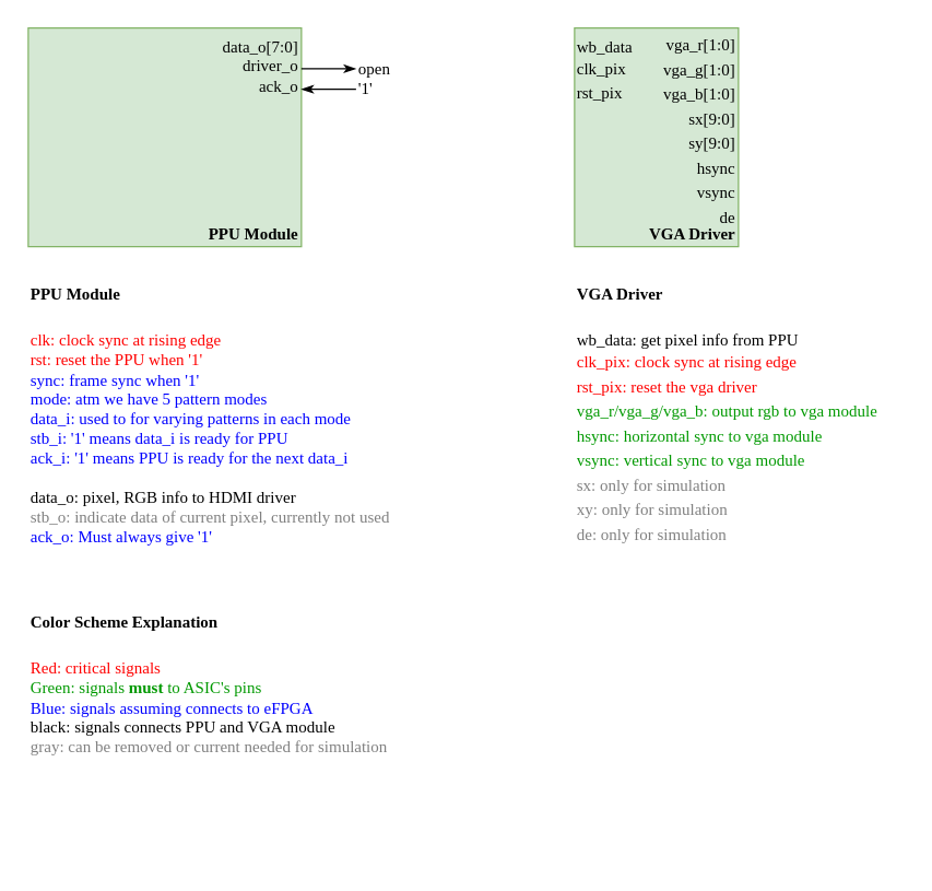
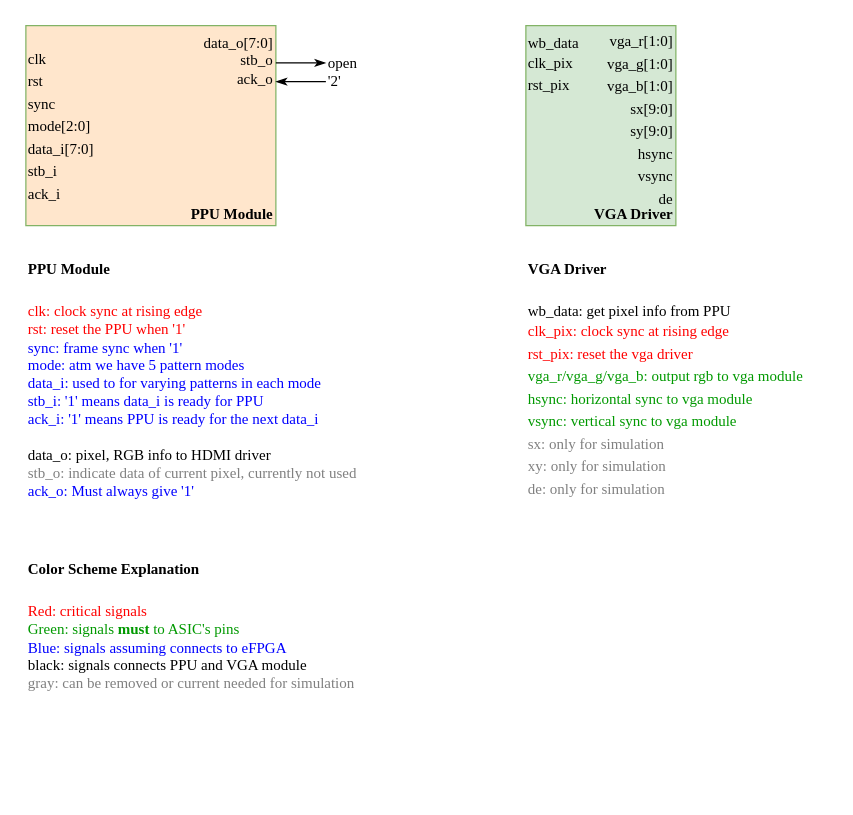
  <mxCell id="0" />
  <mxCell id="1" parent="0" />
- <mxCell id="2" value="&lt;span style=&quot;font-weight: 700;&quot;&gt;PPU Module&lt;/span&gt;" style="rounded=0;whiteSpace=wrap;html=1;fillColor=#d5e8d4;strokeColor=#82b366;align=right;verticalAlign=bottom;fontFamily=Times New Roman;" vertex="1" parent="1"><mxGeometry x="20" y="20" width="200" height="160" as="geometry" /></mxCell>
+ <mxCell id="2" value="&lt;span style=&quot;font-weight: 700;&quot;&gt;PPU Module&lt;/span&gt;" style="rounded=0;whiteSpace=wrap;html=1;fillColor=#ffe6cc;strokeColor=#82b366;align=right;verticalAlign=bottom;fontFamily=Times New Roman;" vertex="1" parent="1"><mxGeometry x="20" y="20" width="200" height="160" as="geometry" /></mxCell>
+ <mxCell id="3" value="&lt;div style=&quot;font-weight: normal; font-size: 12px; line-height: 18px; white-space: pre;&quot;&gt;&lt;div&gt;&lt;span style=&quot;&quot;&gt;clk&lt;/span&gt;&lt;/div&gt;&lt;div&gt;rst&lt;/div&gt;&lt;div&gt;sync&lt;/div&gt;&lt;div&gt;mode[2:0]&lt;/div&gt;&lt;div&gt;data_i&lt;span style=&quot;background-color: initial;&quot;&gt;[7:0]&lt;/span&gt;&lt;/div&gt;&lt;div&gt;stb_i&lt;/div&gt;&lt;div&gt;ack_i&lt;/div&gt;&lt;/div&gt;" style="text;whiteSpace=wrap;html=1;fontColor=default;labelBackgroundColor=none;align=left;verticalAlign=middle;fontFamily=Times New Roman;" vertex="1" parent="1"><mxGeometry x="20" y="20" width="110" height="160" as="geometry" /></mxCell>
  <mxCell id="4" value="&lt;span style=&quot;font-weight: 700;&quot;&gt;VGA Driver&lt;/span&gt;" style="rounded=0;whiteSpace=wrap;html=1;fillColor=#d5e8d4;strokeColor=#82b366;verticalAlign=bottom;align=right;fontFamily=Times New Roman;" vertex="1" parent="1"><mxGeometry x="420" y="20" width="120" height="160" as="geometry" /></mxCell>
- <mxCell id="5" value="&lt;div style=&quot;forced-color-adjust: none; font-size: 12px; font-style: normal; font-variant-ligatures: normal; font-variant-caps: normal; font-weight: 400; letter-spacing: normal; orphans: 2; text-indent: 0px; text-transform: none; widows: 2; word-spacing: 0px; -webkit-text-stroke-width: 0px; white-space: pre; text-decoration-thickness: initial; text-decoration-style: initial; text-decoration-color: initial;&quot;&gt;data_o&lt;span style=&quot;forced-color-adjust: none;&quot;&gt;[7:0]&lt;/span&gt;&lt;/div&gt;&lt;div style=&quot;forced-color-adjust: none; font-size: 12px; font-style: normal; font-variant-ligatures: normal; font-variant-caps: normal; font-weight: 400; letter-spacing: normal; orphans: 2; text-indent: 0px; text-transform: none; widows: 2; word-spacing: 0px; -webkit-text-stroke-width: 0px; white-space: pre; text-decoration-thickness: initial; text-decoration-style: initial; text-decoration-color: initial;&quot;&gt;driver_o&lt;/div&gt;&lt;div style=&quot;forced-color-adjust: none; font-size: 12px; font-style: normal; font-variant-ligatures: normal; font-variant-caps: normal; font-weight: 400; letter-spacing: normal; orphans: 2; text-indent: 0px; text-transform: none; widows: 2; word-spacing: 0px; -webkit-text-stroke-width: 0px; white-space: pre; text-decoration-thickness: initial; text-decoration-style: initial; text-decoration-color: initial;&quot;&gt;ack_o&lt;/div&gt;" style="text;whiteSpace=wrap;html=1;align=right;fontColor=default;labelBackgroundColor=none;verticalAlign=top;fontFamily=Times New Roman;" vertex="1" parent="1"><mxGeometry x="130" y="20" width="90" height="60" as="geometry" /></mxCell>
+ <mxCell id="5" value="&lt;div style=&quot;forced-color-adjust: none; font-size: 12px; font-style: normal; font-variant-ligatures: normal; font-variant-caps: normal; font-weight: 400; letter-spacing: normal; orphans: 2; text-indent: 0px; text-transform: none; widows: 2; word-spacing: 0px; -webkit-text-stroke-width: 0px; white-space: pre; text-decoration-thickness: initial; text-decoration-style: initial; text-decoration-color: initial;&quot;&gt;data_o&lt;span style=&quot;forced-color-adjust: none;&quot;&gt;[7:0]&lt;/span&gt;&lt;/div&gt;&lt;div style=&quot;forced-color-adjust: none; font-size: 12px; font-style: normal; font-variant-ligatures: normal; font-variant-caps: normal; font-weight: 400; letter-spacing: normal; orphans: 2; text-indent: 0px; text-transform: none; widows: 2; word-spacing: 0px; -webkit-text-stroke-width: 0px; white-space: pre; text-decoration-thickness: initial; text-decoration-style: initial; text-decoration-color: initial;&quot;&gt;stb_o&lt;/div&gt;&lt;div style=&quot;forced-color-adjust: none; font-size: 12px; font-style: normal; font-variant-ligatures: normal; font-variant-caps: normal; font-weight: 400; letter-spacing: normal; orphans: 2; text-indent: 0px; text-transform: none; widows: 2; word-spacing: 0px; -webkit-text-stroke-width: 0px; white-space: pre; text-decoration-thickness: initial; text-decoration-style: initial; text-decoration-color: initial;&quot;&gt;ack_o&lt;/div&gt;" style="text;whiteSpace=wrap;html=1;align=right;fontColor=default;labelBackgroundColor=none;verticalAlign=top;fontFamily=Times New Roman;" vertex="1" parent="1"><mxGeometry x="130" y="20" width="90" height="60" as="geometry" /></mxCell>
  <mxCell id="6" value="" style="endArrow=classicThin;html=1;rounded=0;endFill=1;fontFamily=Times New Roman;" edge="1" parent="1"><mxGeometry width="50" height="50" relative="1" as="geometry"><mxPoint x="220" y="49.8" as="sourcePoint" /><mxPoint x="260" y="49.8" as="targetPoint" /></mxGeometry></mxCell>
  <mxCell id="7" value="" style="endArrow=none;html=1;rounded=0;endFill=0;startArrow=classicThin;startFill=1;fontFamily=Times New Roman;" edge="1" parent="1"><mxGeometry width="50" height="50" relative="1" as="geometry"><mxPoint x="220" y="64.8" as="sourcePoint" /><mxPoint x="260" y="64.8" as="targetPoint" /></mxGeometry></mxCell>
  <mxCell id="8" value="&lt;h1 style=&quot;margin-top: 0px;&quot;&gt;&lt;span style=&quot;background-color: initial; font-size: 12px;&quot;&gt;VGA Driver&lt;/span&gt;&lt;/h1&gt;&lt;div&gt;&lt;div style=&quot;white-space: pre;&quot;&gt;&lt;span style=&quot;background-color: initial;&quot;&gt;wb_data: get pixel info from PPU&lt;/span&gt;&lt;br&gt;&lt;/div&gt;&lt;div style=&quot;white-space: pre;&quot;&gt;&lt;div style=&quot;line-height: 18px;&quot;&gt;&lt;font color=&quot;#ff0000&quot;&gt;clk_pix: &lt;span style=&quot;white-space: normal; background-color: initial;&quot;&gt;clock sync at rising edge&lt;/span&gt;&lt;/font&gt;&lt;/div&gt;&lt;div style=&quot;line-height: 18px;&quot;&gt;&lt;div style=&quot;line-height: 18px;&quot;&gt;&lt;font color=&quot;#ff0000&quot;&gt;rst_pix: &lt;span style=&quot;white-space: normal; background-color: initial;&quot;&gt;reset the vga driver&lt;/span&gt;&lt;/font&gt;&lt;/div&gt;&lt;div style=&quot;line-height: 18px;&quot;&gt;&lt;div style=&quot;line-height: 18px;&quot;&gt;&lt;font color=&quot;#009900&quot;&gt;&lt;span style=&quot;background-color: initial;&quot;&gt;vga_r/&lt;/span&gt;&lt;span style=&quot;background-color: initial;&quot;&gt;vga_g/&lt;/span&gt;&lt;span style=&quot;background-color: initial;&quot;&gt;vga_b&lt;/span&gt;&lt;span style=&quot;background-color: initial;&quot;&gt;: output rgb to vga module&lt;/span&gt;&lt;/font&gt;&lt;/div&gt;&lt;div style=&quot;line-height: 18px;&quot;&gt;&lt;font color=&quot;#009900&quot;&gt;hsync: horizontal sync &lt;span style=&quot;background-color: initial;&quot;&gt;to vga module&lt;/span&gt;&lt;/font&gt;&lt;/div&gt;&lt;div style=&quot;line-height: 18px;&quot;&gt;&lt;font color=&quot;#009900&quot;&gt;vsync: vertical sync &lt;span style=&quot;background-color: initial;&quot;&gt;to vga module&lt;/span&gt;&lt;/font&gt;&lt;/div&gt;&lt;div style=&quot;line-height: 18px;&quot;&gt;&lt;div style=&quot;line-height: 18px;&quot;&gt;&lt;div style=&quot;line-height: 18px;&quot;&gt;&lt;div style=&quot;line-height: 18px;&quot;&gt;&lt;div style=&quot;line-height: 18px;&quot;&gt;&lt;div style=&quot;line-height: 18px;&quot;&gt;&lt;font color=&quot;#808080&quot;&gt;sx: only for simulation&lt;/font&gt;&lt;/div&gt;&lt;div style=&quot;line-height: 18px;&quot;&gt;&lt;font color=&quot;#808080&quot;&gt;xy&lt;span style=&quot;background-color: initial;&quot;&gt;: only for simulation&lt;/span&gt;&lt;/font&gt;&lt;/div&gt;&lt;div style=&quot;line-height: 18px;&quot;&gt;&lt;font color=&quot;#808080&quot;&gt;de&lt;span style=&quot;background-color: initial;&quot;&gt;: only for simulation&lt;/span&gt;&lt;/font&gt;&lt;/div&gt;&lt;/div&gt;&lt;/div&gt;&lt;/div&gt;&lt;/div&gt;&lt;/div&gt;&lt;/div&gt;&lt;/div&gt;&lt;/div&gt;&lt;/div&gt;" style="text;html=1;whiteSpace=wrap;overflow=hidden;rounded=0;fontFamily=Times New Roman;align=left;" vertex="1" parent="1"><mxGeometry x="420" y="190" width="240" height="230" as="geometry" /></mxCell>
  <mxCell id="9" value="&lt;h1 style=&quot;margin-top: 0px;&quot;&gt;&lt;font style=&quot;font-size: 12px;&quot;&gt;PPU Module&lt;/font&gt;&lt;/h1&gt;&lt;div&gt;&lt;font color=&quot;#ff0000&quot;&gt;clk: clock sync at rising edge&lt;/font&gt;&lt;/div&gt;&lt;div&gt;&lt;font color=&quot;#ff0000&quot;&gt;rst: reset the PPU when '1'&lt;/font&gt;&lt;/div&gt;&lt;div&gt;&lt;font color=&quot;#0000ff&quot;&gt;sync: frame sync when '1'&lt;/font&gt;&lt;/div&gt;&lt;div&gt;&lt;font color=&quot;#0000ff&quot;&gt;mode: atm we have 5 pattern modes&lt;/font&gt;&lt;/div&gt;&lt;div&gt;&lt;font color=&quot;#0000ff&quot;&gt;&lt;span style=&quot;white-space: pre;&quot;&gt;data_i: used to for varying patterns in each mode&lt;/span&gt;&lt;br&gt;&lt;/font&gt;&lt;/div&gt;&lt;div&gt;&lt;font color=&quot;#0000ff&quot;&gt;&lt;span style=&quot;white-space: pre;&quot;&gt;stb_i: '1' means data_i is ready for PPU&lt;/span&gt;&lt;/font&gt;&lt;/div&gt;&lt;div&gt;&lt;font color=&quot;#0000ff&quot;&gt;&lt;span style=&quot;white-space: pre;&quot;&gt;ack_i: '1' means PPU is ready for the next data_i&lt;/span&gt;&lt;/font&gt;&lt;/div&gt;&lt;div&gt;&lt;font&gt;&lt;span style=&quot;white-space: pre;&quot;&gt;&lt;br&gt;&lt;/span&gt;&lt;/font&gt;&lt;/div&gt;&lt;div&gt;&lt;div style=&quot;white-space: pre;&quot;&gt;data_o: pixel, RGB info to HDMI driver&lt;/div&gt;&lt;div style=&quot;white-space: pre;&quot;&gt;&lt;font color=&quot;#808080&quot;&gt;stb_o: indicate data of current pixel, &lt;span style=&quot;background-color: initial;&quot;&gt;currently not used&lt;/span&gt;&lt;/font&gt;&lt;/div&gt;&lt;div style=&quot;white-space: pre;&quot;&gt;&lt;font color=&quot;#0000ff&quot;&gt;ack_o: Must always give '1'&lt;/font&gt;&lt;/div&gt;&lt;/div&gt;" style="text;html=1;whiteSpace=wrap;overflow=hidden;rounded=0;fontFamily=Times New Roman;" vertex="1" parent="1"><mxGeometry x="20" y="190" width="280" height="230" as="geometry" /></mxCell>
  <mxCell id="10" value="&lt;div style=&quot;forced-color-adjust: none; font-size: 12px; font-style: normal; font-variant-ligatures: normal; font-variant-caps: normal; font-weight: 400; letter-spacing: normal; orphans: 2; text-indent: 0px; text-transform: none; widows: 2; word-spacing: 0px; -webkit-text-stroke-width: 0px; white-space: pre; text-decoration-thickness: initial; text-decoration-style: initial; text-decoration-color: initial;&quot;&gt;&lt;div style=&quot;line-height: 18px;&quot;&gt;&lt;span style=&quot;&quot;&gt;vga_r[1:0]&lt;/span&gt;&lt;br&gt;&lt;/div&gt;&lt;div style=&quot;line-height: 18px;&quot;&gt;&lt;div style=&quot;line-height: 18px;&quot;&gt;&lt;div style=&quot;line-height: 18px;&quot;&gt;&lt;div style=&quot;line-height: 18px;&quot;&gt;&lt;div style=&quot;line-height: 18px;&quot;&gt;vga_g&lt;span style=&quot;&quot;&gt;[1:0]&lt;/span&gt;&lt;/div&gt;&lt;div style=&quot;line-height: 18px;&quot;&gt;&lt;div style=&quot;line-height: 18px;&quot;&gt;vga_b&lt;span style=&quot;&quot;&gt;[1:0]&lt;/span&gt;&lt;/div&gt;&lt;div style=&quot;line-height: 18px;&quot;&gt;sx[9:0]&lt;/div&gt;&lt;div style=&quot;line-height: 18px;&quot;&gt;sy&lt;span style=&quot;&quot;&gt;[9:0]&lt;/span&gt;&lt;/div&gt;&lt;div style=&quot;line-height: 18px;&quot;&gt;&lt;span style=&quot;&quot;&gt;hsync&lt;/span&gt;&lt;br&gt;&lt;/div&gt;&lt;div style=&quot;line-height: 18px;&quot;&gt;&lt;div style=&quot;line-height: 18px;&quot;&gt;vsync&lt;/div&gt;&lt;div style=&quot;line-height: 18px;&quot;&gt;&lt;span style=&quot;&quot;&gt;de&lt;/span&gt;&lt;br&gt;&lt;/div&gt;&lt;/div&gt;&lt;/div&gt;&lt;/div&gt;&lt;/div&gt;&lt;/div&gt;&lt;/div&gt;&lt;/div&gt;" style="text;whiteSpace=wrap;html=1;align=right;fontColor=default;labelBackgroundColor=none;verticalAlign=middle;strokeColor=none;fontFamily=Times New Roman;" vertex="1" parent="1"><mxGeometry x="480" y="20" width="60" height="150" as="geometry" /></mxCell>
- <mxCell id="11" value="'1'" style="text;html=1;align=left;verticalAlign=middle;whiteSpace=wrap;rounded=0;fontFamily=Times New Roman;" vertex="1" parent="1"><mxGeometry x="260" y="50" width="20" height="30" as="geometry" /></mxCell>
+ <mxCell id="11" value="'2'" style="text;html=1;align=left;verticalAlign=middle;whiteSpace=wrap;rounded=0;fontFamily=Times New Roman;" vertex="1" parent="1"><mxGeometry x="260" y="50" width="20" height="30" as="geometry" /></mxCell>
  <mxCell id="12" value="open" style="text;html=1;align=left;verticalAlign=middle;whiteSpace=wrap;rounded=0;fontFamily=Times New Roman;" vertex="1" parent="1"><mxGeometry x="260" y="35" width="30" height="30" as="geometry" /></mxCell>
  <mxCell id="13" value="&lt;div style=&quot;forced-color-adjust: none; font-size: 12px; font-style: normal; font-variant-ligatures: normal; font-variant-caps: normal; font-weight: 400; letter-spacing: normal; orphans: 2; text-indent: 0px; text-transform: none; widows: 2; word-spacing: 0px; -webkit-text-stroke-width: 0px; white-space: pre; text-decoration-thickness: initial; text-decoration-style: initial; text-decoration-color: initial;&quot;&gt;&lt;span style=&quot;background-color: initial;&quot;&gt;wb_data&lt;/span&gt;&lt;br&gt;&lt;/div&gt;&lt;div style=&quot;forced-color-adjust: none; font-size: 12px; font-style: normal; font-variant-ligatures: normal; font-variant-caps: normal; font-weight: 400; letter-spacing: normal; orphans: 2; text-indent: 0px; text-transform: none; widows: 2; word-spacing: 0px; -webkit-text-stroke-width: 0px; white-space: pre; text-decoration-thickness: initial; text-decoration-style: initial; text-decoration-color: initial;&quot;&gt;&lt;div style=&quot;line-height: 18px;&quot;&gt;clk_pix&lt;/div&gt;&lt;div style=&quot;line-height: 18px;&quot;&gt;&lt;div style=&quot;line-height: 18px;&quot;&gt;rst_pix&lt;/div&gt;&lt;/div&gt;&lt;/div&gt;" style="text;whiteSpace=wrap;html=1;align=left;fontColor=default;labelBackgroundColor=none;verticalAlign=top;fontFamily=Times New Roman;" vertex="1" parent="1"><mxGeometry x="420" y="20" width="90" height="60" as="geometry" /></mxCell>
  <mxCell id="14" value="&lt;h1 style=&quot;margin-top: 0px;&quot;&gt;&lt;span style=&quot;background-color: initial; font-size: 12px;&quot;&gt;Color Scheme Explanation&lt;/span&gt;&lt;/h1&gt;&lt;div&gt;&lt;font color=&quot;#ff0000&quot;&gt;Red: critical signals&lt;/font&gt;&lt;/div&gt;&lt;div&gt;&lt;font color=&quot;#009900&quot;&gt;Green: signals &lt;b style=&quot;&quot;&gt;must&lt;/b&gt; to ASIC's pins&lt;br&gt;&lt;/font&gt;&lt;/div&gt;&lt;div&gt;&lt;font color=&quot;#0000ff&quot;&gt;Blue: signals assuming connects to eFPGA&lt;/font&gt;&lt;/div&gt;&lt;div&gt;black: signals connects PPU and VGA module&lt;/div&gt;&lt;div&gt;&lt;font color=&quot;#808080&quot;&gt;gray: can be removed or current needed for simulation&lt;/font&gt;&lt;/div&gt;&lt;div&gt;&lt;font color=&quot;#0000ff&quot;&gt;&lt;br&gt;&lt;/font&gt;&lt;/div&gt;&lt;div&gt;&lt;font color=&quot;#0000ff&quot;&gt;&amp;nbsp;&lt;/font&gt;&lt;/div&gt;" style="text;html=1;whiteSpace=wrap;overflow=hidden;rounded=0;fontFamily=Times New Roman;" vertex="1" parent="1"><mxGeometry x="20" y="430" width="640" height="200" as="geometry" /></mxCell>
